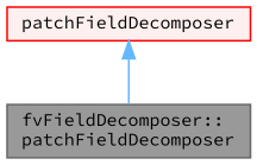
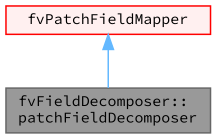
  digraph {
    fontname="Source Code Pro"
    node [fontname="Source Code Pro" fontsize=10 shape=box style=filled]
    n1 [color=gray40 fillcolor=grey60 fontcolor=black height=0.2 label="fvFieldDecomposer::\lpatchFieldDecomposer" width=0.4]
-   n2 [color=red fillcolor="#FFF0F0" height=0.2 label=patchFieldDecomposer width=0.4]
+   n2 [color=red fillcolor="#FFF0F0" height=0.2 label=fvPatchFieldMapper width=0.4]
    n2 -> n1 [color=steelblue1 dir=back fontname="Source Code Pro" fontsize=10 labelfontname=Helvetica labelfontsize=10 style=solid]
  }
